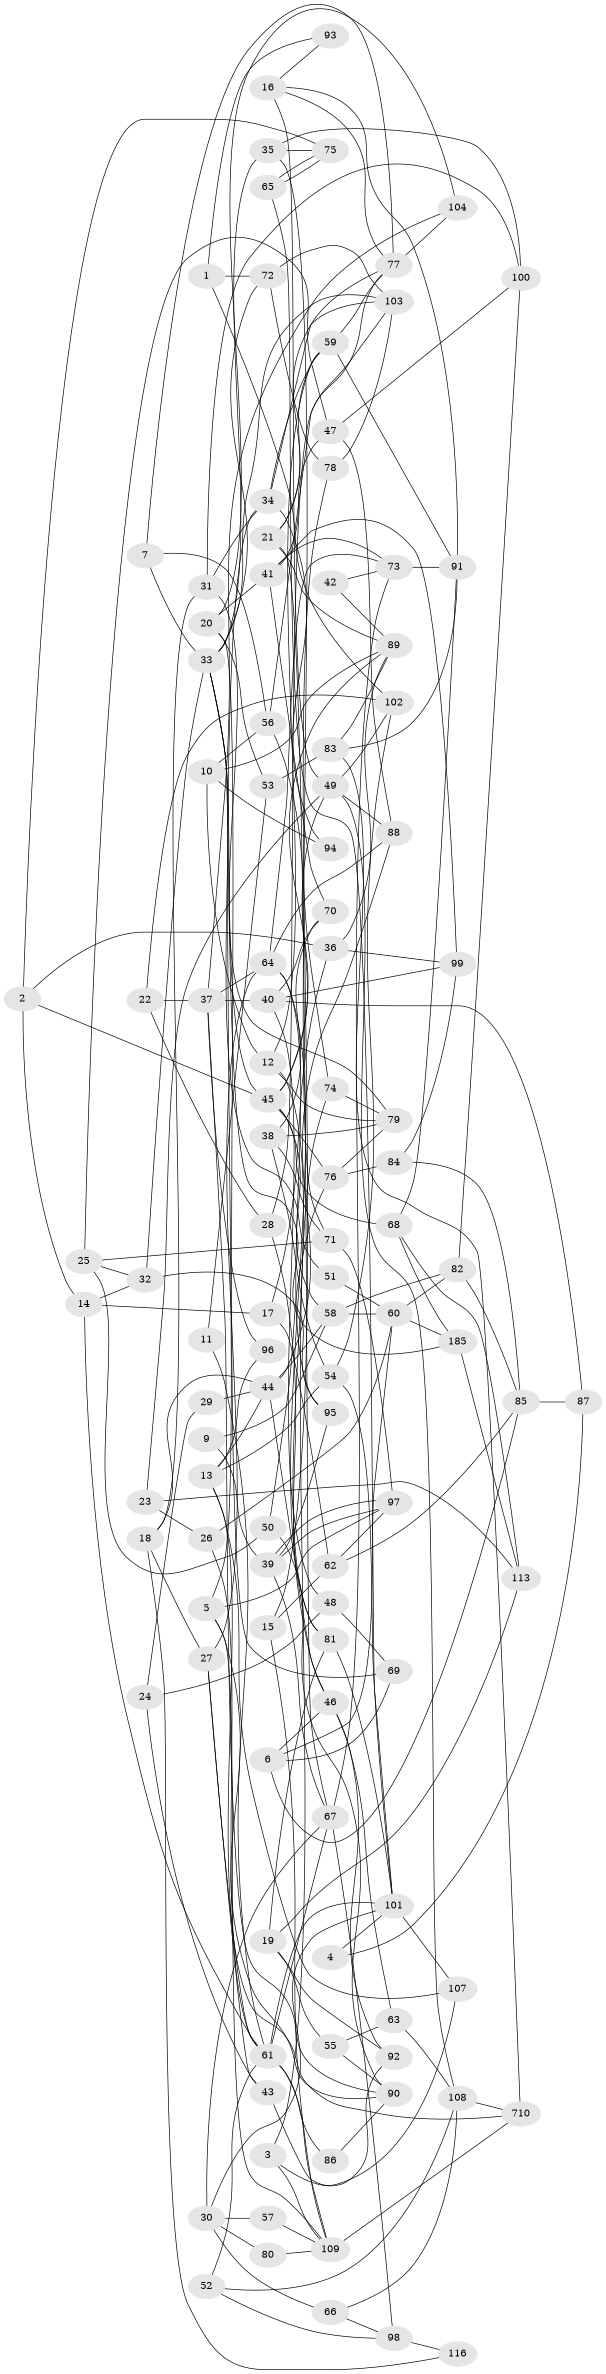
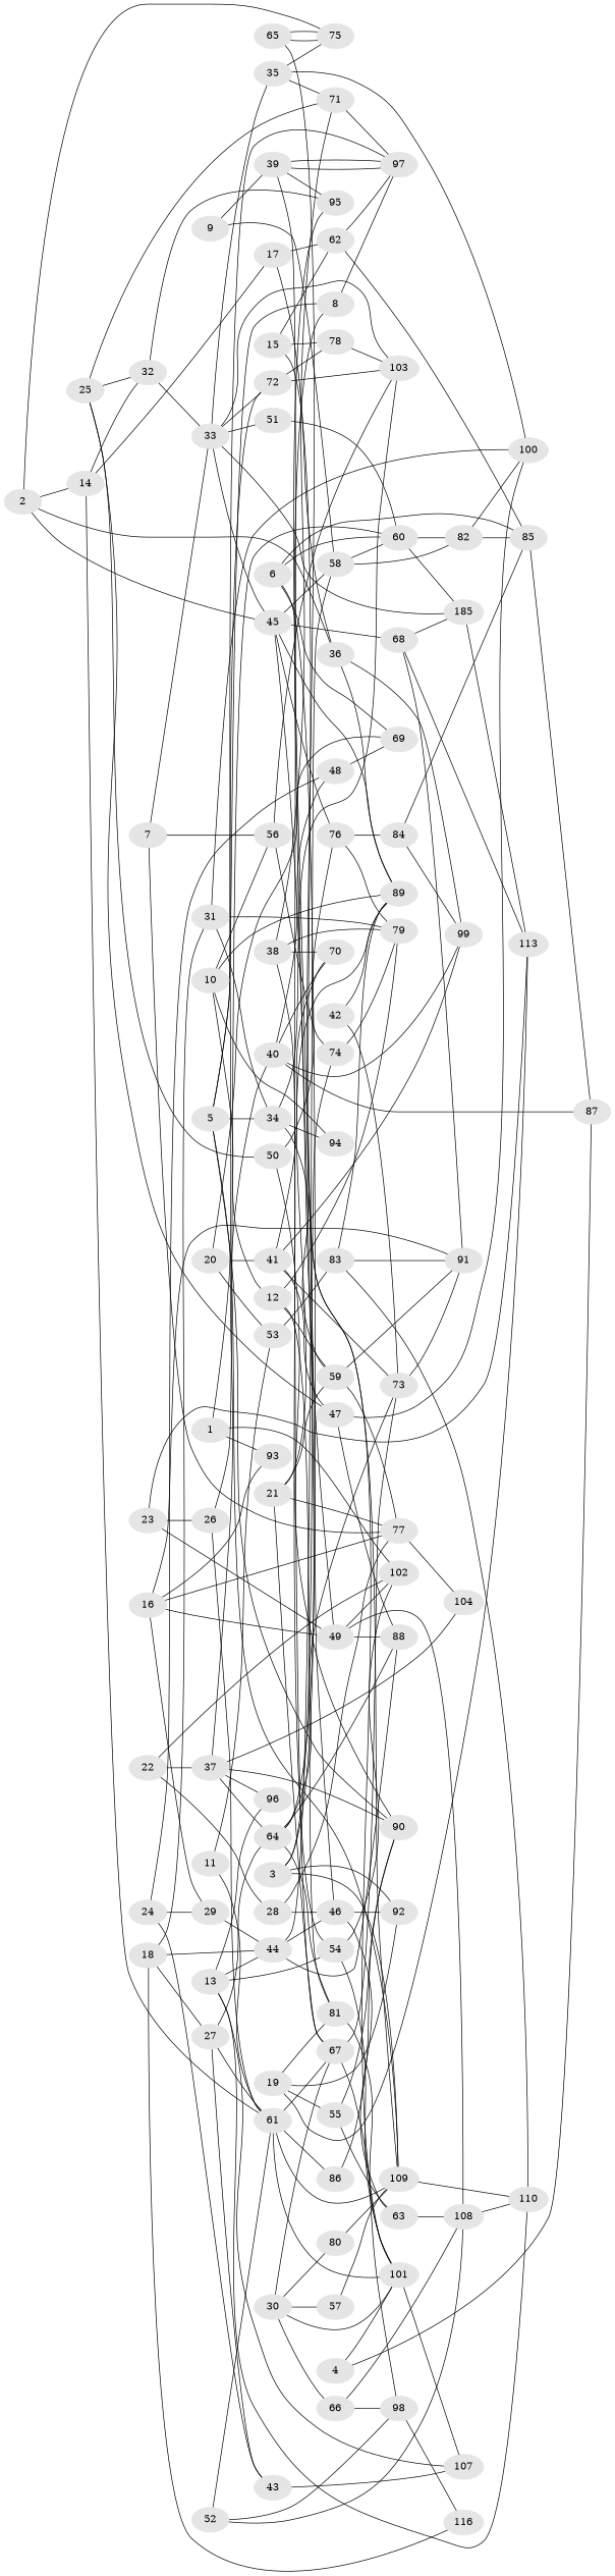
  graph {
    rankdir=LR
    node [color=gray90 style=filled]
    1
    72
    93
    102
    78
    103
    2
    14
    36
    45
    75
    61
    17
    32
    89
    99
    58
    49
    68
    76
    3
+   8
    74
    92
    109
    97
    79
-   110 [label=710]
+   110
    4
    87
    101
    107
    5
    34
    90
    94
    59
    6
    46
    60
    69
    85
    63
    n44 [label=185]
    82
    7
    33
    56
    77
    35
    51
    104
    9
    39
    67
    95
    10
    12
    81
    11
    53
    83
    86
    91
    13
    44
    54
    96
    88
    62
    15
    16
    29
    108
    18
    27
    31
    n78 [label=116]
    43
    64
    100
    19
    n83 [label=113]
    55
    73
    20
    41
    47
    70
    21
    98
    22
    28
    37
    40
    23
    26
    24
    48
    25
    50
    71
    30
    57
    66
    80
    38
    42
    84
    52
    65
    1 -- 72
    1 -- 93
    1 -- 102
    72 -- 78
    72 -- 103
    78 -- 103
    2 -- 14
    2 -- 36
    2 -- 45
    2 -- 75
    14 -- 61
    14 -- 17
    14 -- 32
    36 -- 89
    36 -- 99
    45 -- 89
    45 -- 58
    45 -- 49
    45 -- 68
    45 -- 76
    61 -- 109
    61 -- 101
    61 -- 67
    61 -- 86
    17 -- 36
    17 -- 62
    32 -- 33
    32 -- 95
    58 -- 60
    58 -- 82
    49 -- 102
    49 -- 88
    49 -- 108
    68 -- n44
    68 -- 91
    68 -- n83
    76 -- 79
    76 -- 84
+   3 -- 8
    3 -- 74
    3 -- 92
    3 -- 109
+   8 -- 97
    74 -- 79
    109 -- 110
    4 -- 87
    4 -- 101
    101 -- 107
+   5 -- 8
    5 -- 109
    5 -- 97
    5 -- 34
    5 -- 90
    34 -- 103
    34 -- 94
    34 -- 59
    59 -- 77
    59 -- 91
    6 -- 46
    6 -- 60
    6 -- 69
    6 -- 85
    46 -- 92
    46 -- 63
    60 -- n44
    60 -- 82
    85 -- 87
    63 -- 108
    n44 -- n83
    82 -- 85
    82 -- 100
    7 -- 33
    7 -- 56
    7 -- 77
    33 -- 72
    33 -- 103
    33 -- 45
    33 -- n44
    33 -- 35
    33 -- 51
    56 -- 103
    56 -- 74
    77 -- 104
    35 -- 75
    35 -- 100
    35 -- 71
    51 -- 60
    9 -- 58
    9 -- 39
    39 -- 97
    39 -- 97
    39 -- 67
    39 -- 95
    67 -- 73
    67 -- 98
    10 -- 89
    10 -- 94
    10 -- 56
    10 -- 12
    12 -- 79
    12 -- 59
    12 -- 81
    81 -- 101
    11 -- 61
    11 -- 53
    53 -- 83
    83 -- 89
    83 -- 110
    83 -- 91
    86 -- 90
    13 -- 110
    13 -- 107
    13 -- 44
    13 -- 54
    13 -- 96
    44 -- 58
    44 -- 46
    44 -- 88
    54 -- 102
    54 -- 101
    62 -- 97
    62 -- 85
    15 -- 78
    15 -- 109
    15 -- 62
    16 -- 93
    16 -- 49
    16 -- 77
    16 -- 91
+   16 -- 29
    29 -- 44
    108 -- 110
    18 -- 44
    18 -- 27
    18 -- 31
    18 -- n78
    27 -- 61
    27 -- 43
    27 -- 64
    31 -- 79
    31 -- 34
    31 -- 100
    43 -- 107
    64 -- 95
    64 -- 81
    64 -- 88
    64 -- 73
    19 -- 92
    19 -- 81
    19 -- n83
    19 -- 55
    55 -- 90
    55 -- 63
    73 -- 91
    20 -- 69
-   20 -- 104
    20 -- 53
    20 -- 41
    41 -- 99
    41 -- 73
    41 -- 47
    41 -- 70
    47 -- 88
    47 -- 100
    21 -- 89
    21 -- 59
    21 -- 77
    21 -- 67
    98 -- n78
    22 -- 102
    22 -- 28
    22 -- 37
    28 -- 46
    28 -- 77
    37 -- 90
    37 -- 104
    37 -- 96
    37 -- 64
    37 -- 40
    40 -- 99
    40 -- 87
    40 -- 70
    40 -- 48
    23 -- 49
    23 -- n83
    23 -- 26
    26 -- 61
    26 -- 60
    24 -- 29
    24 -- 43
    24 -- 48
    48 -- 69
    25 -- 32
    25 -- 47
    25 -- 50
    25 -- 71
    50 -- 76
    50 -- 90
    71 -- 97
    30 -- 101
    30 -- 67
    30 -- 57
    30 -- 66
    30 -- 80
    57 -- 109
    66 -- 108
    66 -- 98
    80 -- 109
    38 -- 79
    38 -- 54
    38 -- 70
    38 -- 71
    42 -- 89
    42 -- 73
    84 -- 99
    84 -- 85
    52 -- 61
    52 -- 108
    52 -- 98
    65 -- 75
    65 -- 75
    65 -- 101
  }
